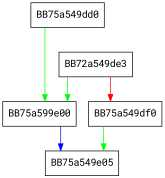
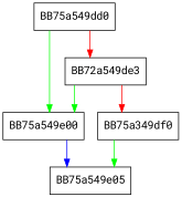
  digraph {
    fontname="Roboto Mono"
    splines=ortho
    node [fontname="Roboto Mono" shape=box]
    edge [color=green fontname="Roboto Mono"]
    BB75a549dd0
-   BB75a549e00 [label=BB75a599e00]
+   BB75a549e00
    n3 [label=BB72a549de3]
    BB75a549e05
-   BB75a549df0
+   BB75a549df0 [label=BB75a349df0]
    BB75a549dd0 -> BB75a549e00
+   BB75a549dd0 -> n3 [color=red]
    BB75a549e00 -> BB75a549e05 [color=blue]
    n3 -> BB75a549e00
    n3 -> BB75a549df0 [color=red]
    BB75a549df0 -> BB75a549e05
  }
